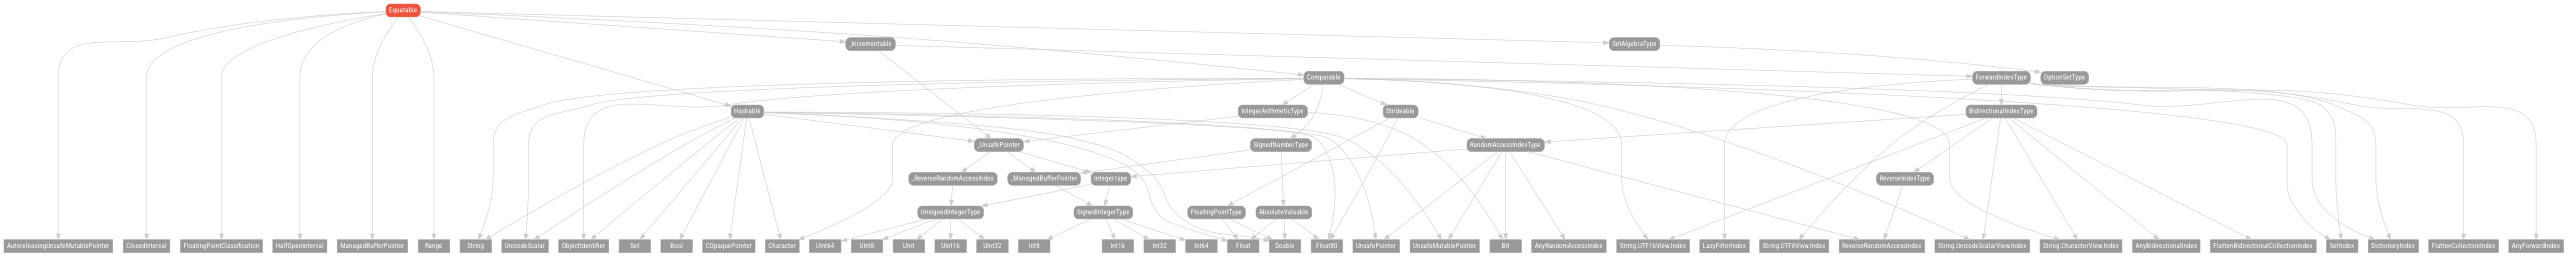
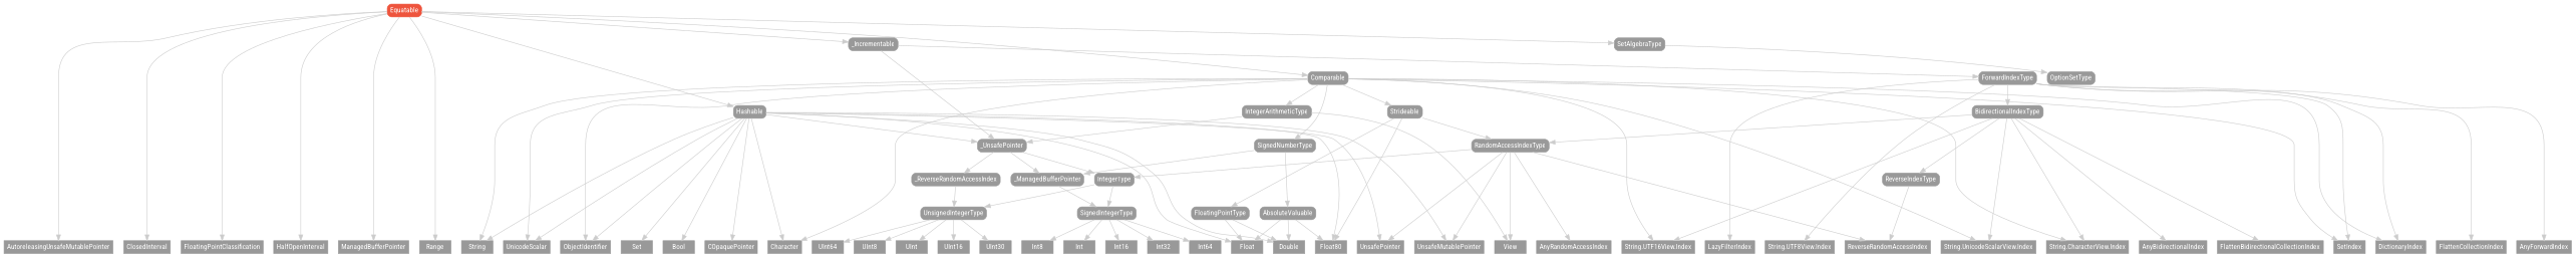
  strict digraph {
    fontname="Roboto Condensed"
    node [color="#999999" fillcolor="#999999" fontcolor=white fontname="Roboto Condensed" fontsize=12 margin="0.07,0.05" shape=box style=filled]
    edge [color="#cccccc" fontname="Roboto Condensed"]
    AnyBidirectionalIndex [height=0.3]
    AnyForwardIndex [height=0.3]
    AnyRandomAccessIndex [height=0.3]
    AutoreleasingUnsafeMutablePointer [height=0.3]
-   Bit [height=0.3]
+   Bit [height=0.3 label=View]
    Bool [height=0.3]
    COpaquePointer [height=0.3]
    Character [height=0.3]
    ClosedInterval [height=0.3]
    DictionaryIndex [height=0.3]
    Double [height=0.3]
    FlattenBidirectionalCollectionIndex [height=0.3]
    FlattenCollectionIndex [height=0.3]
    Float [height=0.3]
    Float80 [height=0.3]
    FloatingPointClassification [height=0.3]
    HalfOpenInterval [height=0.3]
+   Int [height=0.3]
    Int16 [height=0.3]
    Int32 [height=0.3]
    Int64 [height=0.3]
    Int8 [height=0.3]
    LazyFilterIndex [height=0.3]
    ManagedBufferPointer [height=0.3]
    ObjectIdentifier [height=0.3]
    Range [height=0.3]
    ReverseRandomAccessIndex [height=0.3]
    Set [height=0.3]
    SetIndex [height=0.3]
    String [height=0.3]
    "String.CharacterView.Index" [height=0.3]
    "String.UTF16View.Index" [height=0.3]
    "String.UTF8View.Index" [height=0.3]
    "String.UnicodeScalarView.Index" [height=0.3]
    UInt [height=0.3]
    UInt16 [height=0.3]
-   UInt32 [height=0.3]
+   UInt32 [height=0.3 label=UInt30]
    UInt64 [height=0.3]
    UInt8 [height=0.3]
    UnicodeScalar [height=0.3]
    UnsafeMutablePointer [height=0.3]
    UnsafePointer [height=0.3]
    AbsoluteValuable [height=0.3 style="filled,rounded"]
    BidirectionalIndexType [height=0.3 style="filled,rounded"]
    RandomAccessIndexType [height=0.3 style="filled,rounded"]
    ReverseIndexType [height=0.3 style="filled,rounded"]
    IntegerType [height=0.3 style="filled,rounded"]
    Comparable [height=0.3 style="filled,rounded"]
    IntegerArithmeticType [height=0.3 style="filled,rounded"]
    SignedNumberType [height=0.3 style="filled,rounded"]
    Strideable [height=0.3 style="filled,rounded"]
    n52 [height=0.3 label=_UnsafePointer style="filled,rounded"]
    n53 [height=0.3 label=_ManagedBufferPointer style="filled,rounded"]
    FloatingPointType [height=0.3 style="filled,rounded"]
    Equatable [color="#ee543d" fillcolor="#ee543d" height=0.3 style="filled,rounded"]
    Hashable [height=0.3 style="filled,rounded"]
    SetAlgebraType [height=0.3 style="filled,rounded"]
    _Incrementable [height=0.3 style="filled,rounded"]
    OptionSetType [height=0.3 style="filled,rounded"]
    ForwardIndexType [height=0.3 style="filled,rounded"]
    n61 [height=0.3 label=_ReverseRandomAccessIndex style="filled,rounded"]
    SignedIntegerType [height=0.3 style="filled,rounded"]
    UnsignedIntegerType [height=0.3 style="filled,rounded"]
    subgraph sub_1 {
      rank=max
      AnyBidirectionalIndex
      AnyForwardIndex
      AnyRandomAccessIndex
      AutoreleasingUnsafeMutablePointer
      Bit
      Bool
      COpaquePointer
      Character
      ClosedInterval
      DictionaryIndex
      Double
      FlattenBidirectionalCollectionIndex
      FlattenCollectionIndex
      Float
      Float80
      FloatingPointClassification
      HalfOpenInterval
+     Int
      Int16
      Int32
      Int64
      Int8
      LazyFilterIndex
      ManagedBufferPointer
      ObjectIdentifier
      Range
      ReverseRandomAccessIndex
      Set
      SetIndex
      String
      "String.CharacterView.Index"
      "String.UTF16View.Index"
      "String.UTF8View.Index"
      "String.UnicodeScalarView.Index"
      UInt
      UInt16
      UInt32
      UInt64
      UInt8
      UnicodeScalar
      UnsafeMutablePointer
      UnsafePointer
    }
    AbsoluteValuable -> Double
    AbsoluteValuable -> Float
    AbsoluteValuable -> Float80
    BidirectionalIndexType -> AnyBidirectionalIndex
    BidirectionalIndexType -> FlattenBidirectionalCollectionIndex
    BidirectionalIndexType -> "String.CharacterView.Index"
    BidirectionalIndexType -> "String.UTF16View.Index"
    BidirectionalIndexType -> "String.UnicodeScalarView.Index"
    BidirectionalIndexType -> RandomAccessIndexType
    BidirectionalIndexType -> ReverseIndexType
    RandomAccessIndexType -> AnyRandomAccessIndex
    RandomAccessIndexType -> Bit
    RandomAccessIndexType -> ReverseRandomAccessIndex
    RandomAccessIndexType -> UnsafeMutablePointer
    RandomAccessIndexType -> UnsafePointer
    RandomAccessIndexType -> IntegerType
    ReverseIndexType -> ReverseRandomAccessIndex
    IntegerType -> SignedIntegerType
    IntegerType -> UnsignedIntegerType
    Comparable -> Character
    Comparable -> DictionaryIndex
    Comparable -> ObjectIdentifier
    Comparable -> SetIndex
    Comparable -> String
    Comparable -> "String.CharacterView.Index"
    Comparable -> "String.UTF16View.Index"
    Comparable -> "String.UnicodeScalarView.Index"
    Comparable -> UnicodeScalar
    Comparable -> IntegerArithmeticType
    Comparable -> SignedNumberType
    Comparable -> Strideable
    IntegerArithmeticType -> Bit
    IntegerArithmeticType -> n52
    SignedNumberType -> AbsoluteValuable
    SignedNumberType -> n53
    Strideable -> Float80
    Strideable -> RandomAccessIndexType
    Strideable -> FloatingPointType
    n52 -> IntegerType
    n52 -> n53
    n52 -> n61
    n53 -> SignedIntegerType
    FloatingPointType -> Double
    FloatingPointType -> Float
    Equatable -> AutoreleasingUnsafeMutablePointer
    Equatable -> ClosedInterval
    Equatable -> FloatingPointClassification
    Equatable -> HalfOpenInterval
    Equatable -> ManagedBufferPointer
    Equatable -> Range
    Equatable -> Comparable
    Equatable -> Hashable
    Equatable -> SetAlgebraType
    Equatable -> _Incrementable
    Hashable -> Bool
    Hashable -> COpaquePointer
    Hashable -> Character
    Hashable -> Double
    Hashable -> Float
    Hashable -> Float80
    Hashable -> ObjectIdentifier
    Hashable -> Set
    Hashable -> String
    Hashable -> UnicodeScalar
    Hashable -> UnsafeMutablePointer
    Hashable -> UnsafePointer
    Hashable -> n52
    SetAlgebraType -> OptionSetType
    _Incrementable -> n52
    _Incrementable -> ForwardIndexType
    ForwardIndexType -> AnyForwardIndex
    ForwardIndexType -> DictionaryIndex
    ForwardIndexType -> FlattenCollectionIndex
    ForwardIndexType -> LazyFilterIndex
    ForwardIndexType -> SetIndex
    ForwardIndexType -> "String.UTF8View.Index"
    ForwardIndexType -> BidirectionalIndexType
    n61 -> UnsignedIntegerType
+   SignedIntegerType -> Int
    SignedIntegerType -> Int16
    SignedIntegerType -> Int32
    SignedIntegerType -> Int64
    SignedIntegerType -> Int8
    UnsignedIntegerType -> UInt
    UnsignedIntegerType -> UInt16
    UnsignedIntegerType -> UInt32
    UnsignedIntegerType -> UInt64
    UnsignedIntegerType -> UInt8
  }
